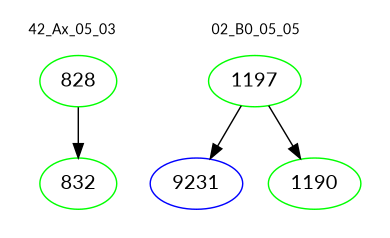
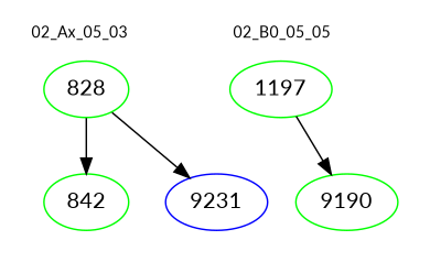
  digraph {
    fontname=Lato
    node [color=green fontname=Lato]
    edge [color=black fontname=Lato]
    n1 [label=828]
-   n2 [label=832]
+   n2 [label=842]
    n3 [label=1197]
-   n4 [label=1190]
+   n4 [label=9190]
    n5 [color=blue label=9231]
    subgraph cluster_1 {
      color=white
      fontsize=10
-     label="42_Ax_05_03"
+     label="02_Ax_05_03"
      n1
      n2
    }
    subgraph cluster_2 {
      color=white
      fontsize=10
      label="02_B0_05_05"
      n3
      n4
      n5
    }
    n1 -> n2
    n3 -> n4
-   n3 -> n5
+   n1 -> n5
  }
